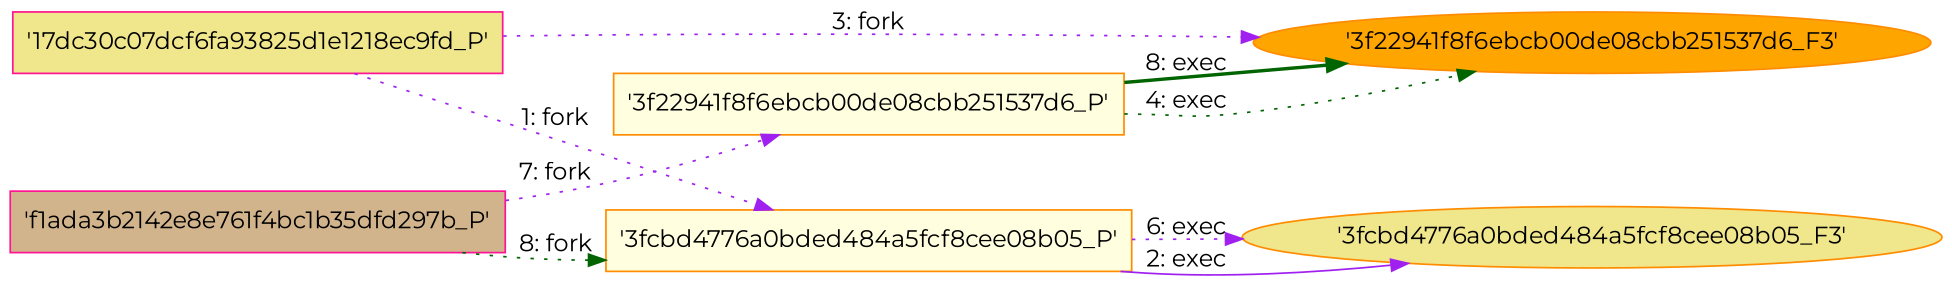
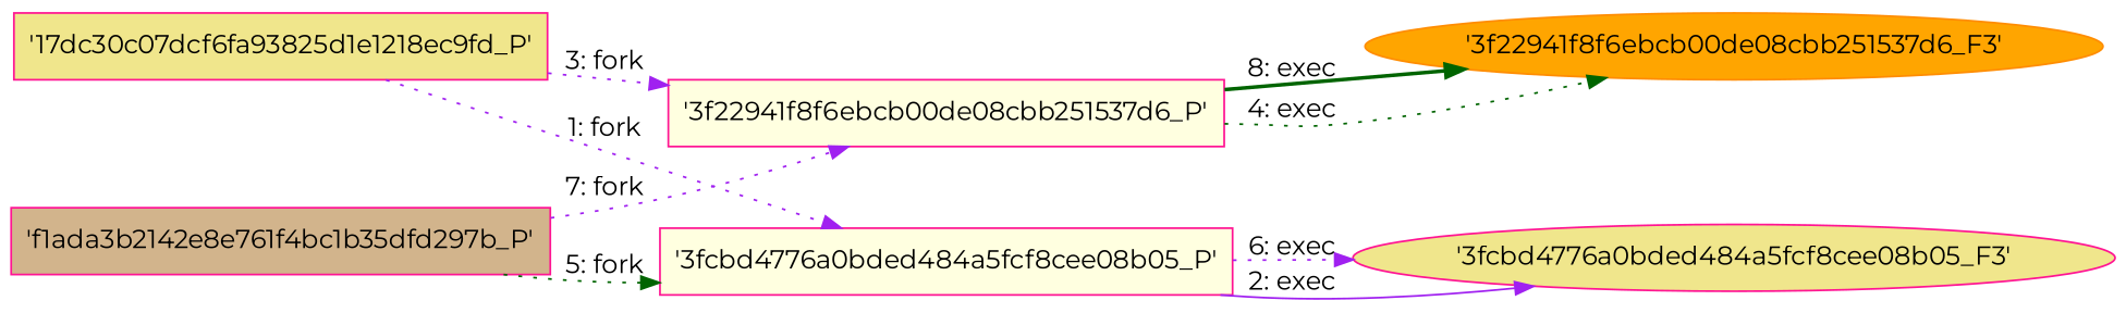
  digraph {
    engine=neato
    fixedsize=false
    fontname=Montserrat
    fontsize=10
    nodesep=0.3
    rankdir=LR
    ranksep=0
    splines=true
    node [color=deeppink fillcolor=lightyellow fontname=Montserrat node_type=Process shape=box style=filled]
    edge [color=purple fontname=Montserrat style=dotted]
-   "'3fcbd4776a0bded484a5fcf8cee08b05_P'" [color=darkorange]
+   "'3fcbd4776a0bded484a5fcf8cee08b05_P'"
    "'17dc30c07dcf6fa93825d1e1218ec9fd_P'" [fillcolor=khaki]
-   "'3f22941f8f6ebcb00de08cbb251537d6_P'" [color=darkorange]
-   "'3fcbd4776a0bded484a5fcf8cee08b05_F3'" [color=darkorange fillcolor=khaki node_type=File shape=ellipse]
+   "'3f22941f8f6ebcb00de08cbb251537d6_P'"
+   "'3fcbd4776a0bded484a5fcf8cee08b05_F3'" [fillcolor=khaki node_type=File shape=ellipse]
    "'3f22941f8f6ebcb00de08cbb251537d6_F3'" [color=darkorange fillcolor=orange node_type=File shape=ellipse]
    "'f1ada3b2142e8e761f4bc1b35dfd297b_P'" [fillcolor=tan]
    "'3fcbd4776a0bded484a5fcf8cee08b05_P'" -> "'3fcbd4776a0bded484a5fcf8cee08b05_F3'" [label="2: exec" style=solid]
    "'3fcbd4776a0bded484a5fcf8cee08b05_P'" -> "'3fcbd4776a0bded484a5fcf8cee08b05_F3'" [label="6: exec"]
    "'17dc30c07dcf6fa93825d1e1218ec9fd_P'" -> "'3fcbd4776a0bded484a5fcf8cee08b05_P'" [label="1: fork"]
-   "'17dc30c07dcf6fa93825d1e1218ec9fd_P'" -> "'3f22941f8f6ebcb00de08cbb251537d6_F3'" [label="3: fork"]
+   "'17dc30c07dcf6fa93825d1e1218ec9fd_P'" -> "'3f22941f8f6ebcb00de08cbb251537d6_P'" [label="3: fork"]
    "'3f22941f8f6ebcb00de08cbb251537d6_P'" -> "'3f22941f8f6ebcb00de08cbb251537d6_F3'" [color=darkgreen label="4: exec"]
    "'3f22941f8f6ebcb00de08cbb251537d6_P'" -> "'3f22941f8f6ebcb00de08cbb251537d6_F3'" [color=darkgreen label="8: exec" style=bold]
-   "'f1ada3b2142e8e761f4bc1b35dfd297b_P'" -> "'3fcbd4776a0bded484a5fcf8cee08b05_P'" [color=darkgreen label="8: fork"]
+   "'f1ada3b2142e8e761f4bc1b35dfd297b_P'" -> "'3fcbd4776a0bded484a5fcf8cee08b05_P'" [color=darkgreen label="5: fork"]
    "'f1ada3b2142e8e761f4bc1b35dfd297b_P'" -> "'3f22941f8f6ebcb00de08cbb251537d6_P'" [label="7: fork"]
  }
